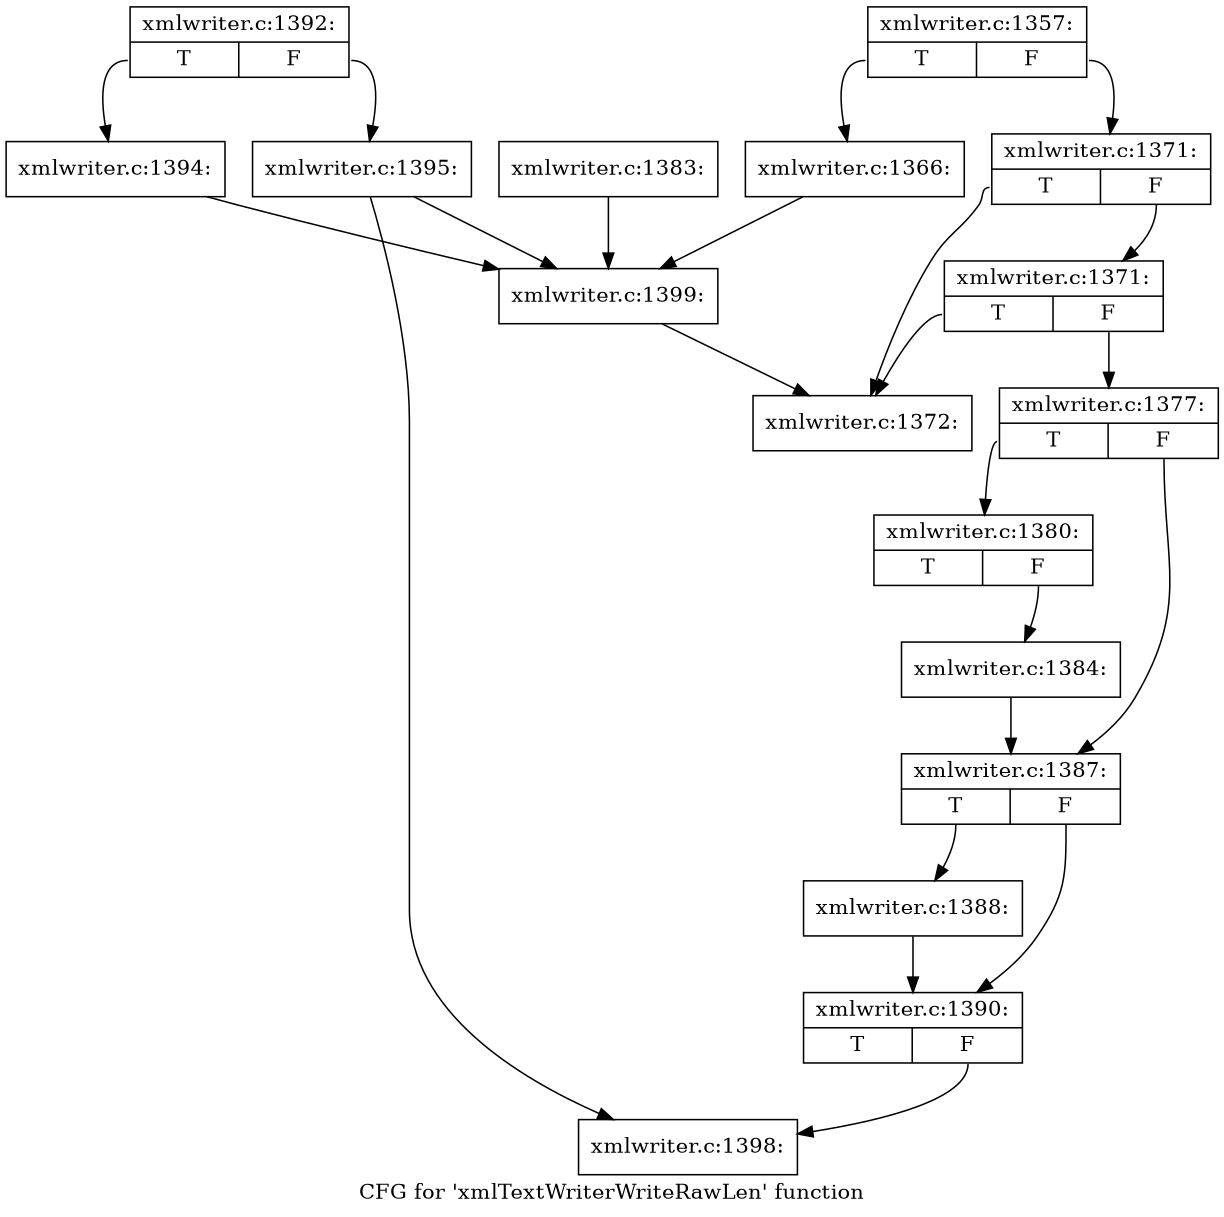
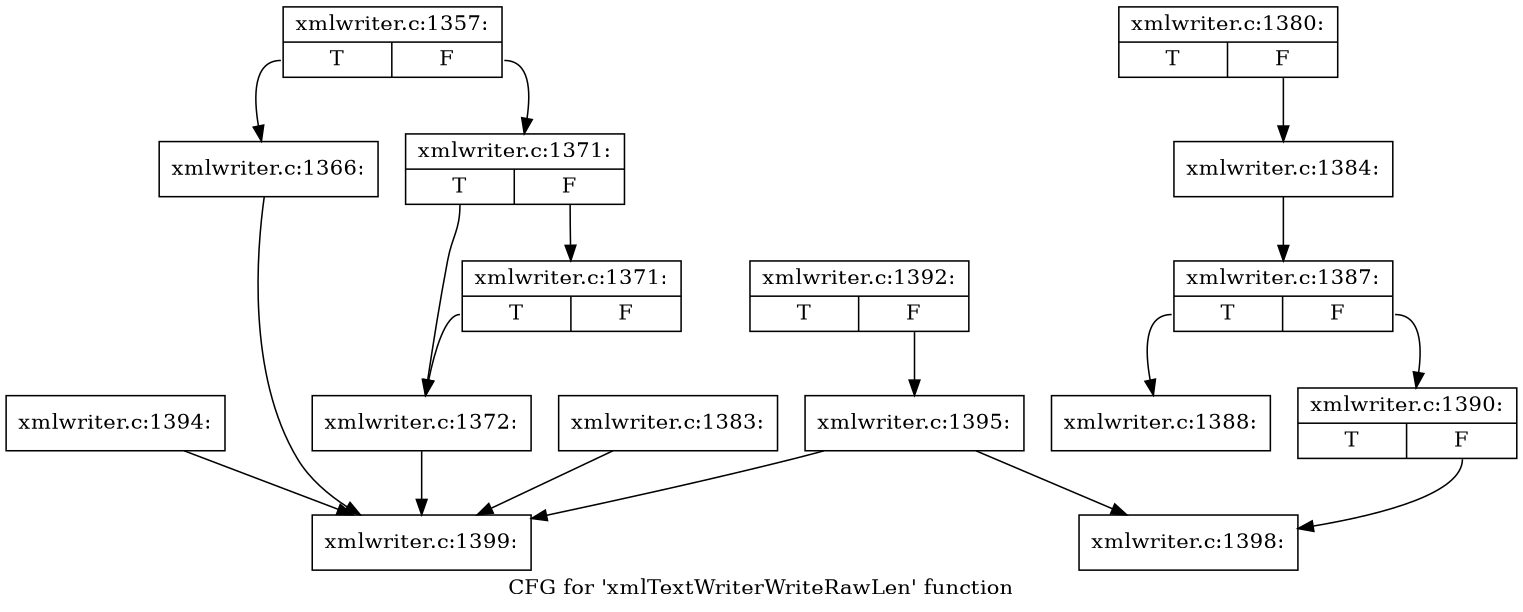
  digraph {
    label="CFG for 'xmlTextWriterWriteRawLen' function"
    node [shape=record]
    n1 [label="{xmlwriter.c:1357:|{<s0>T|<s1>F}}"]
    n2 [label="{xmlwriter.c:1366:}"]
    n3 [label="{xmlwriter.c:1371:|{<s0>T|<s1>F}}"]
    n4 [label="{xmlwriter.c:1399:}"]
    n5 [label="{xmlwriter.c:1372:}"]
    n6 [label="{xmlwriter.c:1371:|{<s0>T|<s1>F}}"]
-   n7 [label="{xmlwriter.c:1377:|{<s0>T|<s1>F}}"]
    n8 [label="{xmlwriter.c:1380:|{<s0>T|<s1>F}}"]
    n9 [label="{xmlwriter.c:1387:|{<s0>T|<s1>F}}"]
    n10 [label="{xmlwriter.c:1384:}"]
    n11 [label="{xmlwriter.c:1388:}"]
    n12 [label="{xmlwriter.c:1390:|{<s0>T|<s1>F}}"]
    n13 [label="{xmlwriter.c:1383:}"]
    n14 [label="{xmlwriter.c:1398:}"]
    n15 [label="{xmlwriter.c:1392:|{<s0>T|<s1>F}}"]
    n16 [label="{xmlwriter.c:1394:}"]
    n17 [label="{xmlwriter.c:1395:}"]
    n1 -> n2 [tailport=s0]
    n1 -> n3 [tailport=s1]
    n2 -> n4
    n3 -> n5 [tailport=s0]
    n3 -> n6 [tailport=s1]
-   n4 -> n5
+   n5 -> n4
    n6 -> n5 [tailport=s0]
-   n6 -> n7 [tailport=s1]
-   n7 -> n8 [tailport=s0]
-   n7 -> n9 [tailport=s1]
    n8 -> n10 [tailport=s1]
    n9 -> n11 [tailport=s0]
    n9 -> n12 [tailport=s1]
    n10 -> n9
-   n11 -> n12
    n12 -> n14 [tailport=s1]
    n13 -> n4
-   n15 -> n16 [tailport=s0]
    n15 -> n17 [tailport=s1]
    n16 -> n4
    n17 -> n4
    n17 -> n14
  }
